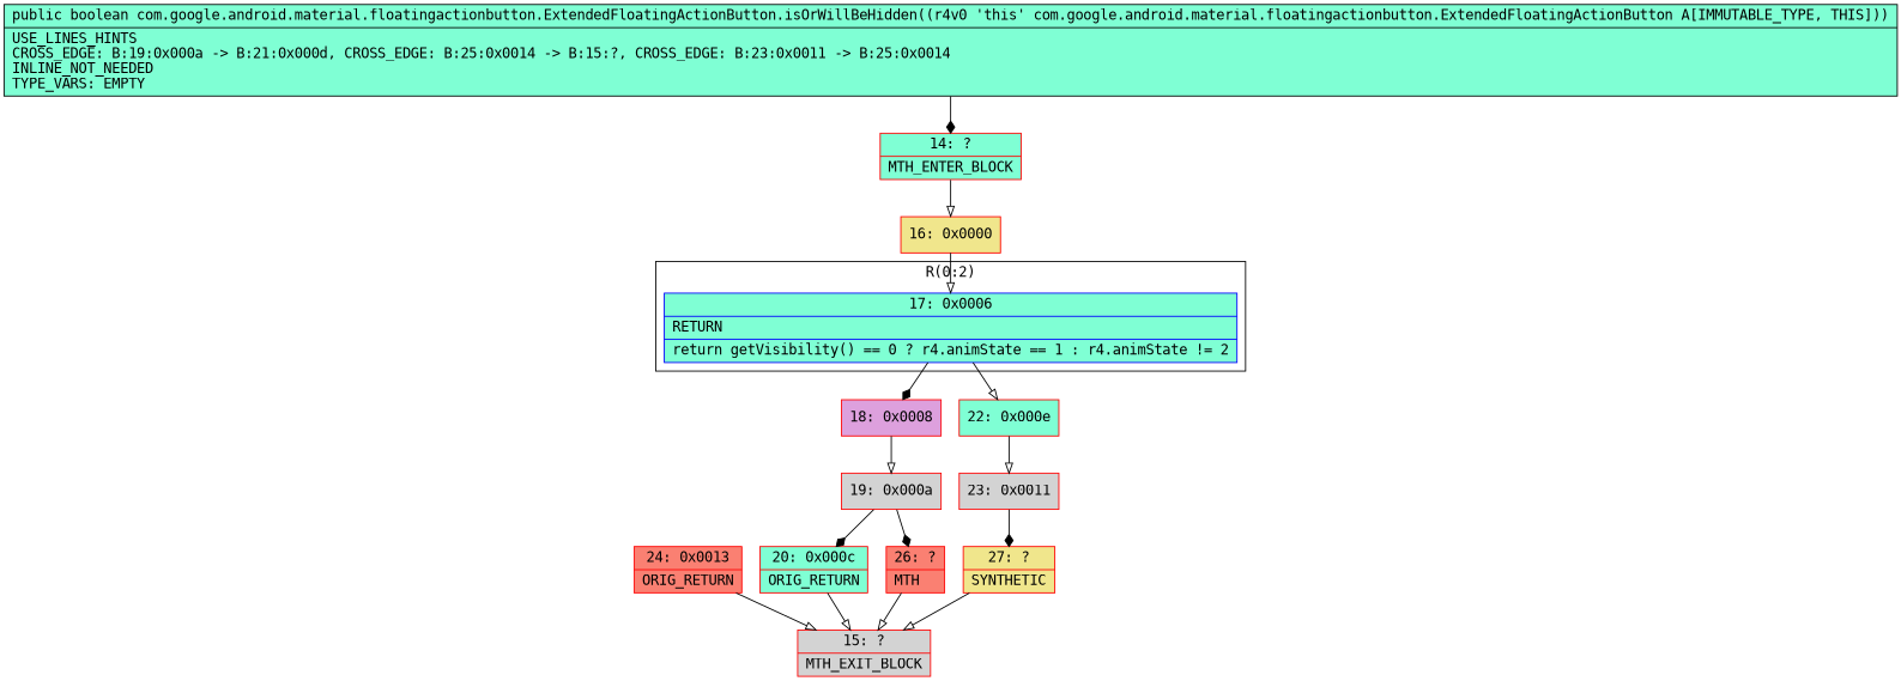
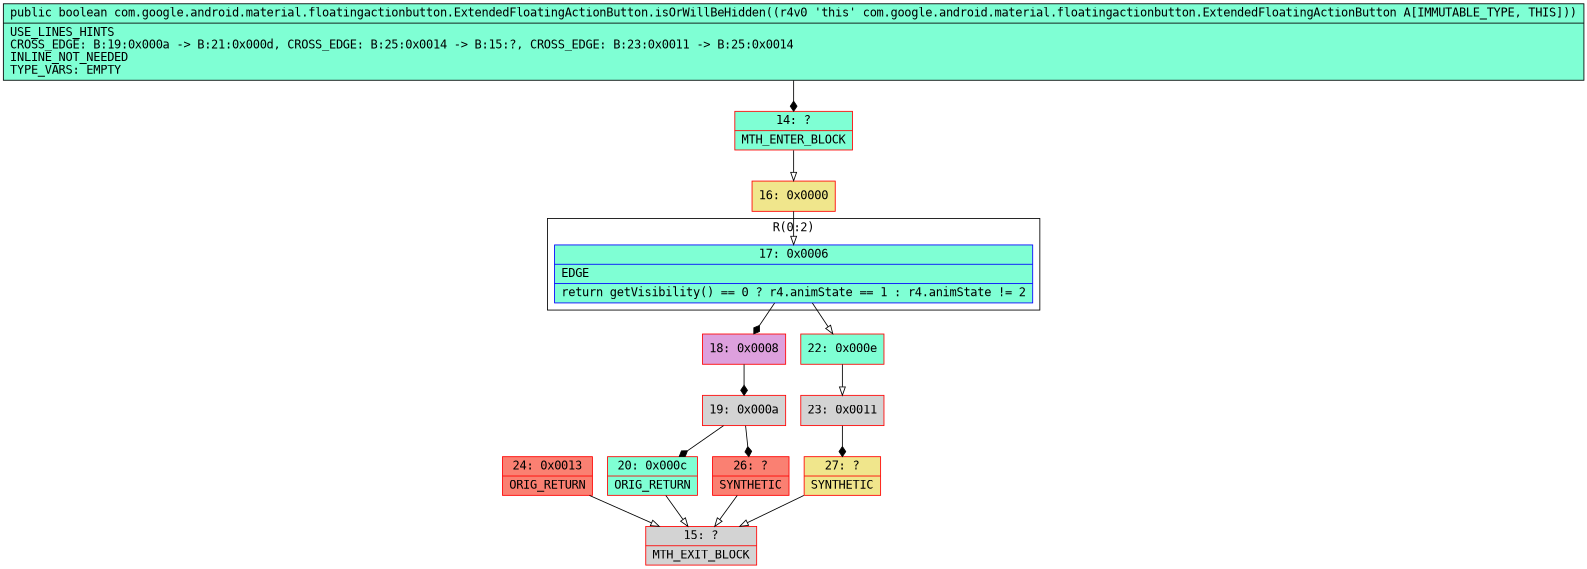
  digraph {
    fontname="DejaVu Sans Mono"
    node [color=red fillcolor=aquamarine fontname="DejaVu Sans Mono" shape=record style=filled]
    edge [arrowhead=onormal fontname="DejaVu Sans Mono"]
-   n1 [color=blue label="{17\:\ 0x0006|RETURN\l|return getVisibility() == 0 ? r4.animState == 1 : r4.animState != 2\l}"]
+   n1 [color=blue label="{17\:\ 0x0006|EDGE\l|return getVisibility() == 0 ? r4.animState == 1 : r4.animState != 2\l}"]
    n2 [fillcolor=plum label="{18\:\ 0x0008}"]
    n3 [label="{22\:\ 0x000e}"]
    n4 [fillcolor=lightgrey label="{19\:\ 0x000a}"]
    n5 [fillcolor=lightgrey label="{23\:\ 0x0011}"]
    n6 [label="{14\:\ ?|MTH_ENTER_BLOCK\l}"]
    n7 [fillcolor=khaki label="{16\:\ 0x0000}"]
    n8 [label="{20\:\ 0x000c|ORIG_RETURN\l}"]
-   n9 [fillcolor=salmon label="{26\:\ ?|MTH\l}"]
+   n9 [fillcolor=salmon label="{26\:\ ?|SYNTHETIC\l}"]
    n10 [fillcolor=lightgrey label="{15\:\ ?|MTH_EXIT_BLOCK\l}"]
    n11 [fillcolor=khaki label="{27\:\ ?|SYNTHETIC\l}"]
    n12 [fillcolor=salmon label="{24\:\ 0x0013|ORIG_RETURN\l}"]
    n13 [label="{public boolean com.google.android.material.floatingactionbutton.ExtendedFloatingActionButton.isOrWillBeHidden((r4v0 'this' com.google.android.material.floatingactionbutton.ExtendedFloatingActionButton A[IMMUTABLE_TYPE, THIS]))  | USE_LINES_HINTS\lCROSS_EDGE: B:19:0x000a \-\> B:21:0x000d, CROSS_EDGE: B:25:0x0014 \-\> B:15:?, CROSS_EDGE: B:23:0x0011 \-\> B:25:0x0014\lINLINE_NOT_NEEDED\lTYPE_VARS: EMPTY\l}" color=""]
    subgraph cluster_1 {
      label="R(0:2)"
      n1
    }
    n1 -> n2 [arrowhead=diamond]
    n1 -> n3
-   n2 -> n4
+   n2 -> n4 [arrowhead=diamond]
    n3 -> n5
    n4 -> n8 [arrowhead=diamond]
    n4 -> n9 [arrowhead=diamond]
    n5 -> n11 [arrowhead=diamond]
    n6 -> n7
    n7 -> n1
    n8 -> n10
    n9 -> n10
    n11 -> n10
    n12 -> n10
    n13 -> n6 [arrowhead=diamond]
  }
